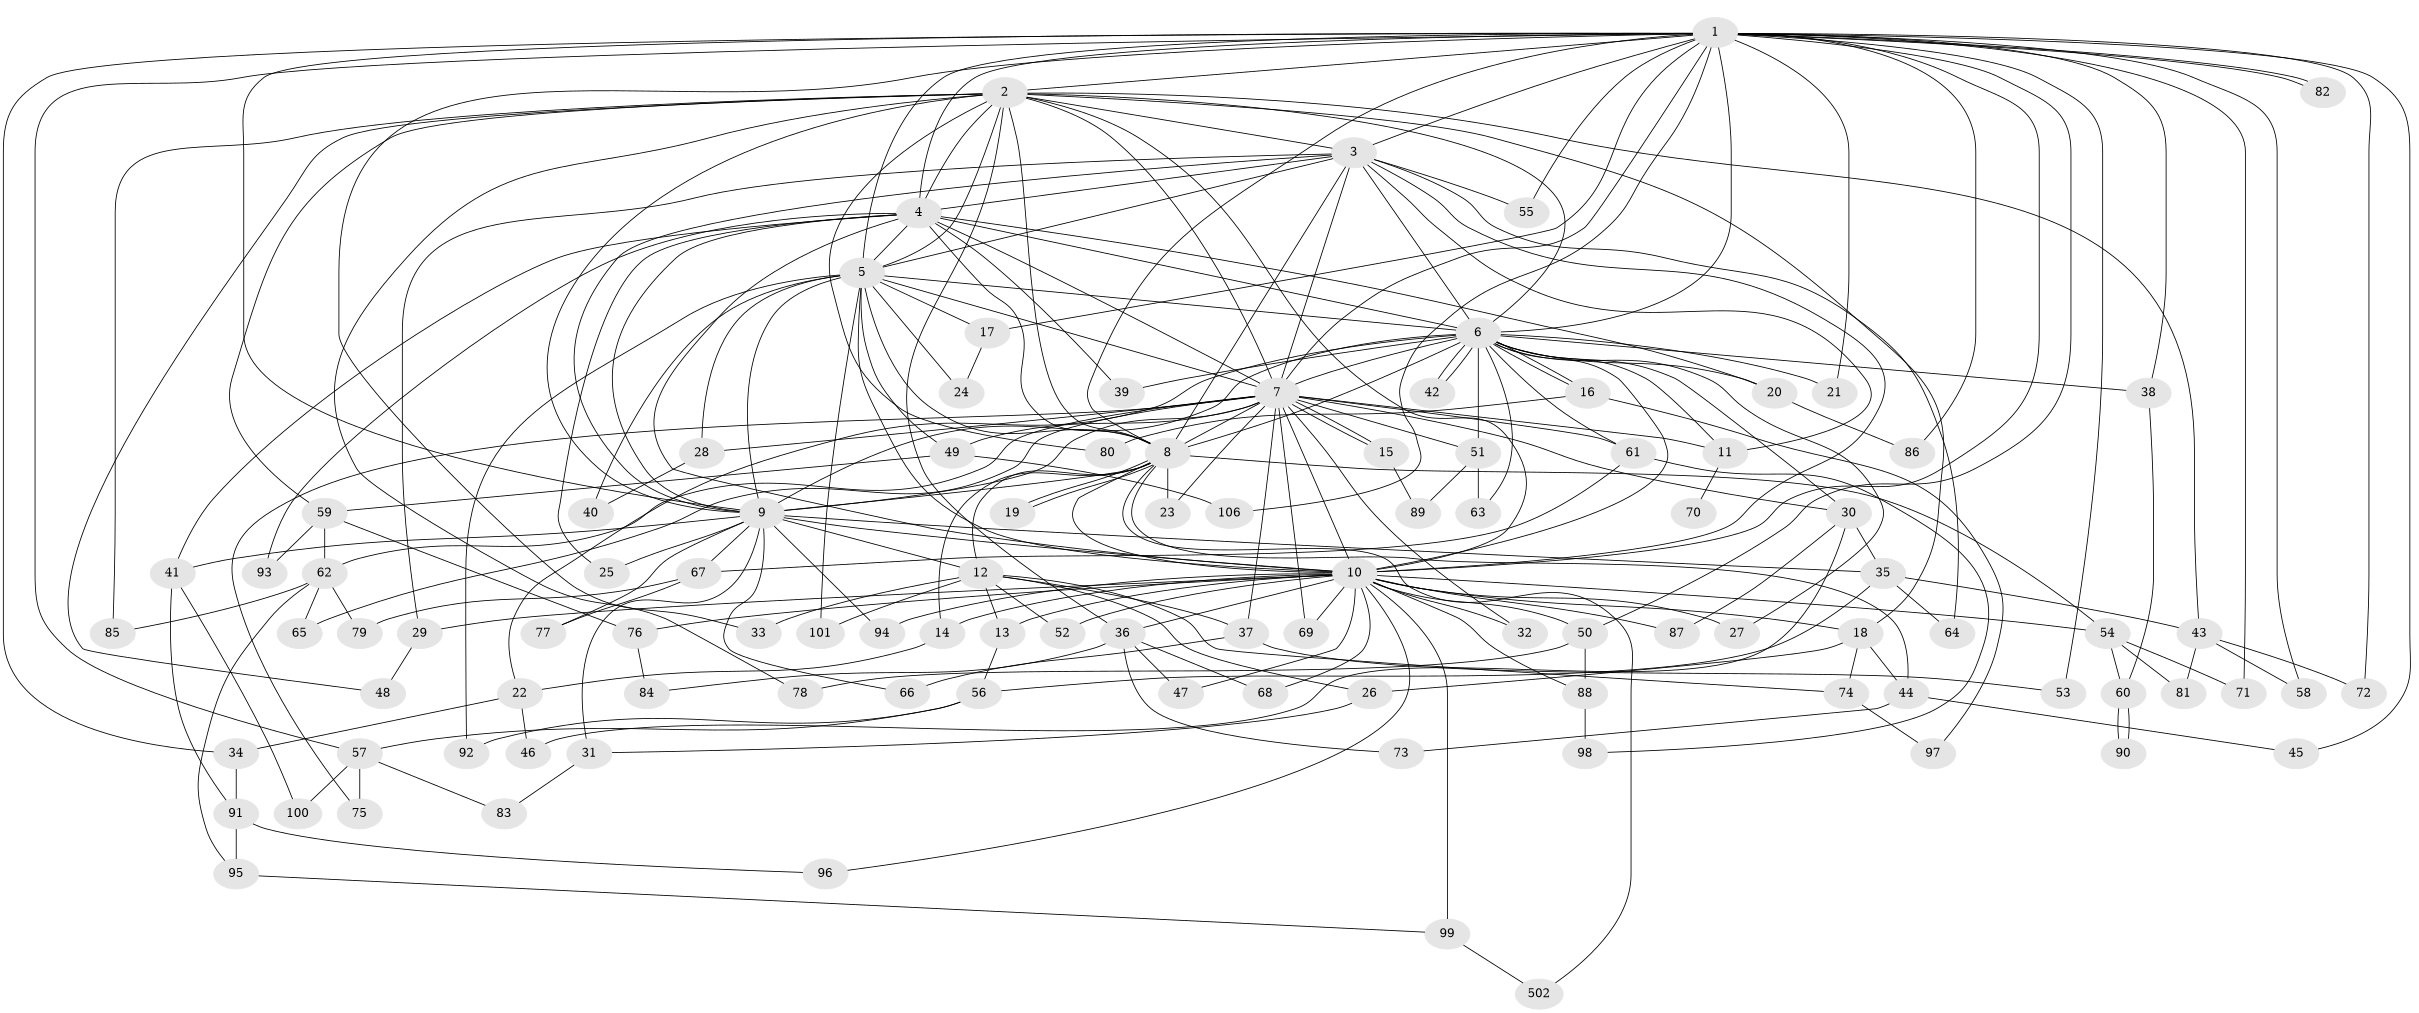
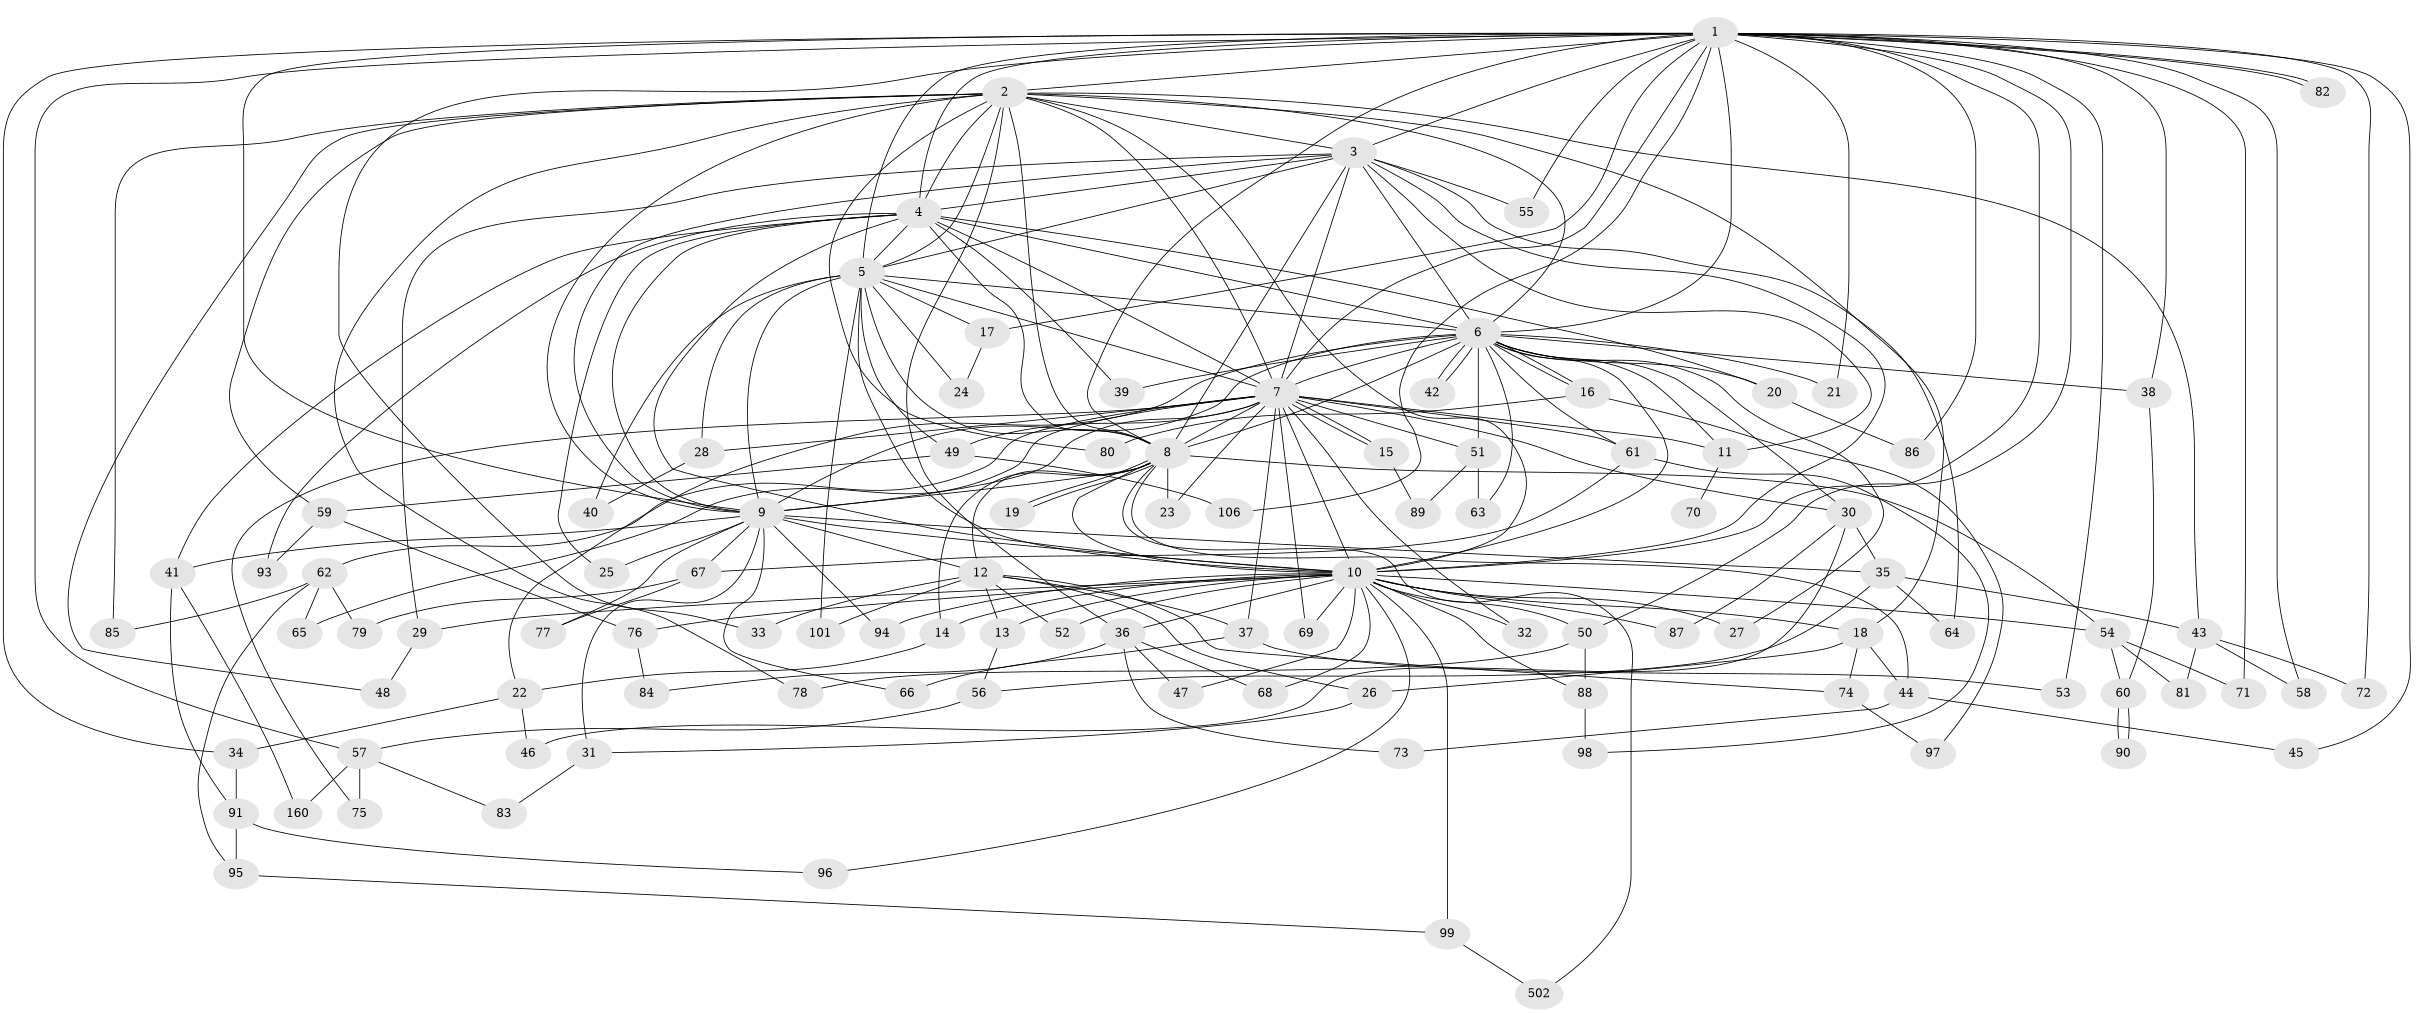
  graph {
    node [color=gray90 style=filled]
    1
    2
    3
    4
    5
    6
    7
    8
    9
    10
    17
    21
    33
    34
    38
    45
    50
    53
    55
    57
    58
    71
    72
    82
    86
    n26 [label=106]
    18
    36
    43
    48
    59
    78
    80
    85
    11
    29
    64
    20
    25
    39
    41
    93
    24
    28
    40
    49
-   92
    101
    16
    22
    27
    30
    42
    51
    61
    63
    15
    23
    32
    37
    62
    65
    69
    75
    12
    14
    19
    44
    54
    n70 [label=502]
    31
    35
    66
    67
    77
    94
    13
    47
    52
    68
    76
    87
    88
    96
    99
    91
    60
    83
-   100
+   100 [label=160]
    26
    74
    73
    84
    81
    70
    97
    46
    89
    98
    79
    95
    56
    90
    1 -- 2
    1 -- 3
    1 -- 4
    1 -- 5
    1 -- 6
    1 -- 7
    1 -- 8
    1 -- 9
    1 -- 10
    1 -- 17
    1 -- 21
    1 -- 33
    1 -- 34
    1 -- 38
    1 -- 45
    1 -- 50
    1 -- 53
    1 -- 55
    1 -- 57
    1 -- 58
    1 -- 71
    1 -- 72
    1 -- 82
    1 -- 82
    1 -- 86
    1 -- n26
    2 -- 3
    2 -- 4
    2 -- 5
    2 -- 6
    2 -- 7
    2 -- 8
    2 -- 9
    2 -- 10
    2 -- 18
    2 -- 36
    2 -- 43
    2 -- 48
    2 -- 59
    2 -- 78
    2 -- 80
    2 -- 85
    3 -- 4
    3 -- 5
    3 -- 6
    3 -- 7
    3 -- 8
    3 -- 9
    3 -- 10
    3 -- 55
    3 -- 11
    3 -- 29
    3 -- 64
    4 -- 5
    4 -- 6
    4 -- 7
    4 -- 8
    4 -- 9
    4 -- 10
    4 -- 20
    4 -- 25
    4 -- 39
    4 -- 41
    4 -- 93
    5 -- 6
    5 -- 7
    5 -- 8
    5 -- 9
    5 -- 10
    5 -- 17
    5 -- 24
    5 -- 28
    5 -- 40
    5 -- 49
-   5 -- 92
    5 -- 101
    6 -- 7
    6 -- 8
    6 -- 9
    6 -- 10
    6 -- 21
    6 -- 38
    6 -- 11
    6 -- 20
    6 -- 39
    6 -- 16
    6 -- 16
    6 -- 22
    6 -- 27
    6 -- 30
    6 -- 42
    6 -- 42
    6 -- 51
    6 -- 61
    6 -- 63
    7 -- 8
    7 -- 9
    7 -- 10
    7 -- 11
    7 -- 28
    7 -- 49
    7 -- 30
    7 -- 51
    7 -- 61
    7 -- 15
    7 -- 15
    7 -- 23
    7 -- 32
    7 -- 37
    7 -- 62
    7 -- 65
    7 -- 69
    7 -- 75
    8 -- 9
    8 -- 10
    8 -- 23
    8 -- 12
    8 -- 14
    8 -- 19
    8 -- 19
    8 -- 44
    8 -- 54
    8 -- n70
    9 -- 10
    9 -- 25
    9 -- 41
    9 -- 12
    9 -- 31
    9 -- 35
    9 -- 66
    9 -- 67
    9 -- 77
    9 -- 94
    10 -- 50
    10 -- 18
    10 -- 36
    10 -- 29
    10 -- 27
    10 -- 32
    10 -- 69
    10 -- 14
    10 -- 54
    10 -- 94
    10 -- 13
    10 -- 47
    10 -- 52
    10 -- 68
    10 -- 76
    10 -- 87
    10 -- 88
    10 -- 96
    10 -- 99
    17 -- 24
    34 -- 91
    38 -- 60
    50 -- 78
    50 -- 88
    57 -- 75
    57 -- 83
    57 -- 100
    18 -- 44
    18 -- 26
    18 -- 74
    36 -- 47
    36 -- 68
    36 -- 73
    36 -- 84
    43 -- 58
    43 -- 72
    43 -- 81
    59 -- 93
-   59 -- 62
    59 -- 76
    11 -- 70
    29 -- 48
    20 -- 86
    41 -- 91
    41 -- 100
    28 -- 40
    49 -- n26
    49 -- 59
    16 -- 80
    16 -- 97
    22 -- 34
    22 -- 46
    30 -- 35
    30 -- 87
    30 -- 46
    51 -- 63
    51 -- 89
    61 -- 67
    61 -- 98
    15 -- 89
    37 -- 53
    37 -- 66
    62 -- 85
    62 -- 65
    62 -- 79
    62 -- 95
    12 -- 33
    12 -- 101
    12 -- 37
    12 -- 13
    12 -- 52
    12 -- 26
    12 -- 74
    14 -- 22
    44 -- 45
    44 -- 73
    54 -- 71
    54 -- 60
    54 -- 81
    31 -- 83
    35 -- 43
    35 -- 64
    35 -- 56
    67 -- 77
    67 -- 79
    13 -- 56
    76 -- 84
    88 -- 98
    99 -- n70
    91 -- 96
    91 -- 95
    60 -- 90
    60 -- 90
    26 -- 31
    74 -- 97
    95 -- 99
    56 -- 57
-   56 -- 92
  }
